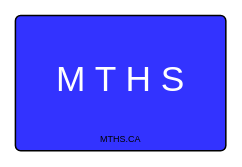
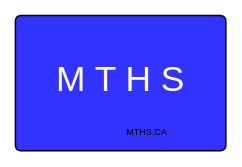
  <mxCell id="0" />
  <mxCell id="1" parent="0" />
  <mxCell id="2" value="" style="rounded=1;whiteSpace=wrap;html=1;absoluteArcSize=1;arcSize=14;strokeWidth=2;fillColor=#3333FF;" vertex="1" parent="1"><mxGeometry x="20" y="20" width="280" height="180" as="geometry" /></mxCell>
- <mxCell id="3" value="MTHS.CA" style="text;strokeColor=none;align=center;fillColor=none;html=1;verticalAlign=middle;whiteSpace=wrap;rounded=0;" vertex="1" parent="1"><mxGeometry x="130" y="170" width="60" height="30" as="geometry" /></mxCell>
+ <mxCell id="3" value="MTHS.CA" style="text;strokeColor=none;align=center;fillColor=none;html=1;verticalAlign=middle;whiteSpace=wrap;rounded=0;" vertex="1" parent="1"><mxGeometry x="165" y="160" width="60" height="30" as="geometry" /></mxCell>
  <mxCell id="4" value="&lt;font style=&quot;color: rgb(255, 255, 255); font-size: 47px;&quot;&gt;M T H S&lt;/font&gt;" style="text;strokeColor=none;align=center;fillColor=none;html=1;verticalAlign=middle;whiteSpace=wrap;rounded=0;" vertex="1" parent="1"><mxGeometry x="55" y="90" width="210" height="30" as="geometry" /></mxCell>
